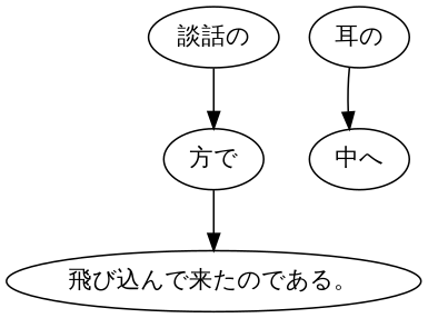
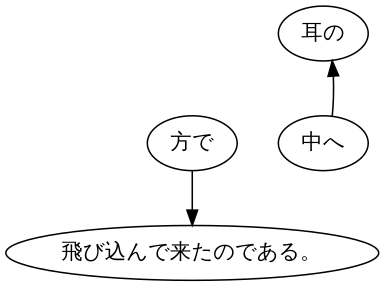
  digraph {
    n1 [label="飛び込んで来たのである。"]
-   n2 [label="談話の"]
    n3 [label="方で"]
    n4 [label="耳の"]
    n5 [label="中へ"]
-   n2 -> n3
    n3 -> n1
-   n4 -> n5
+   n5 -> n4
  }
